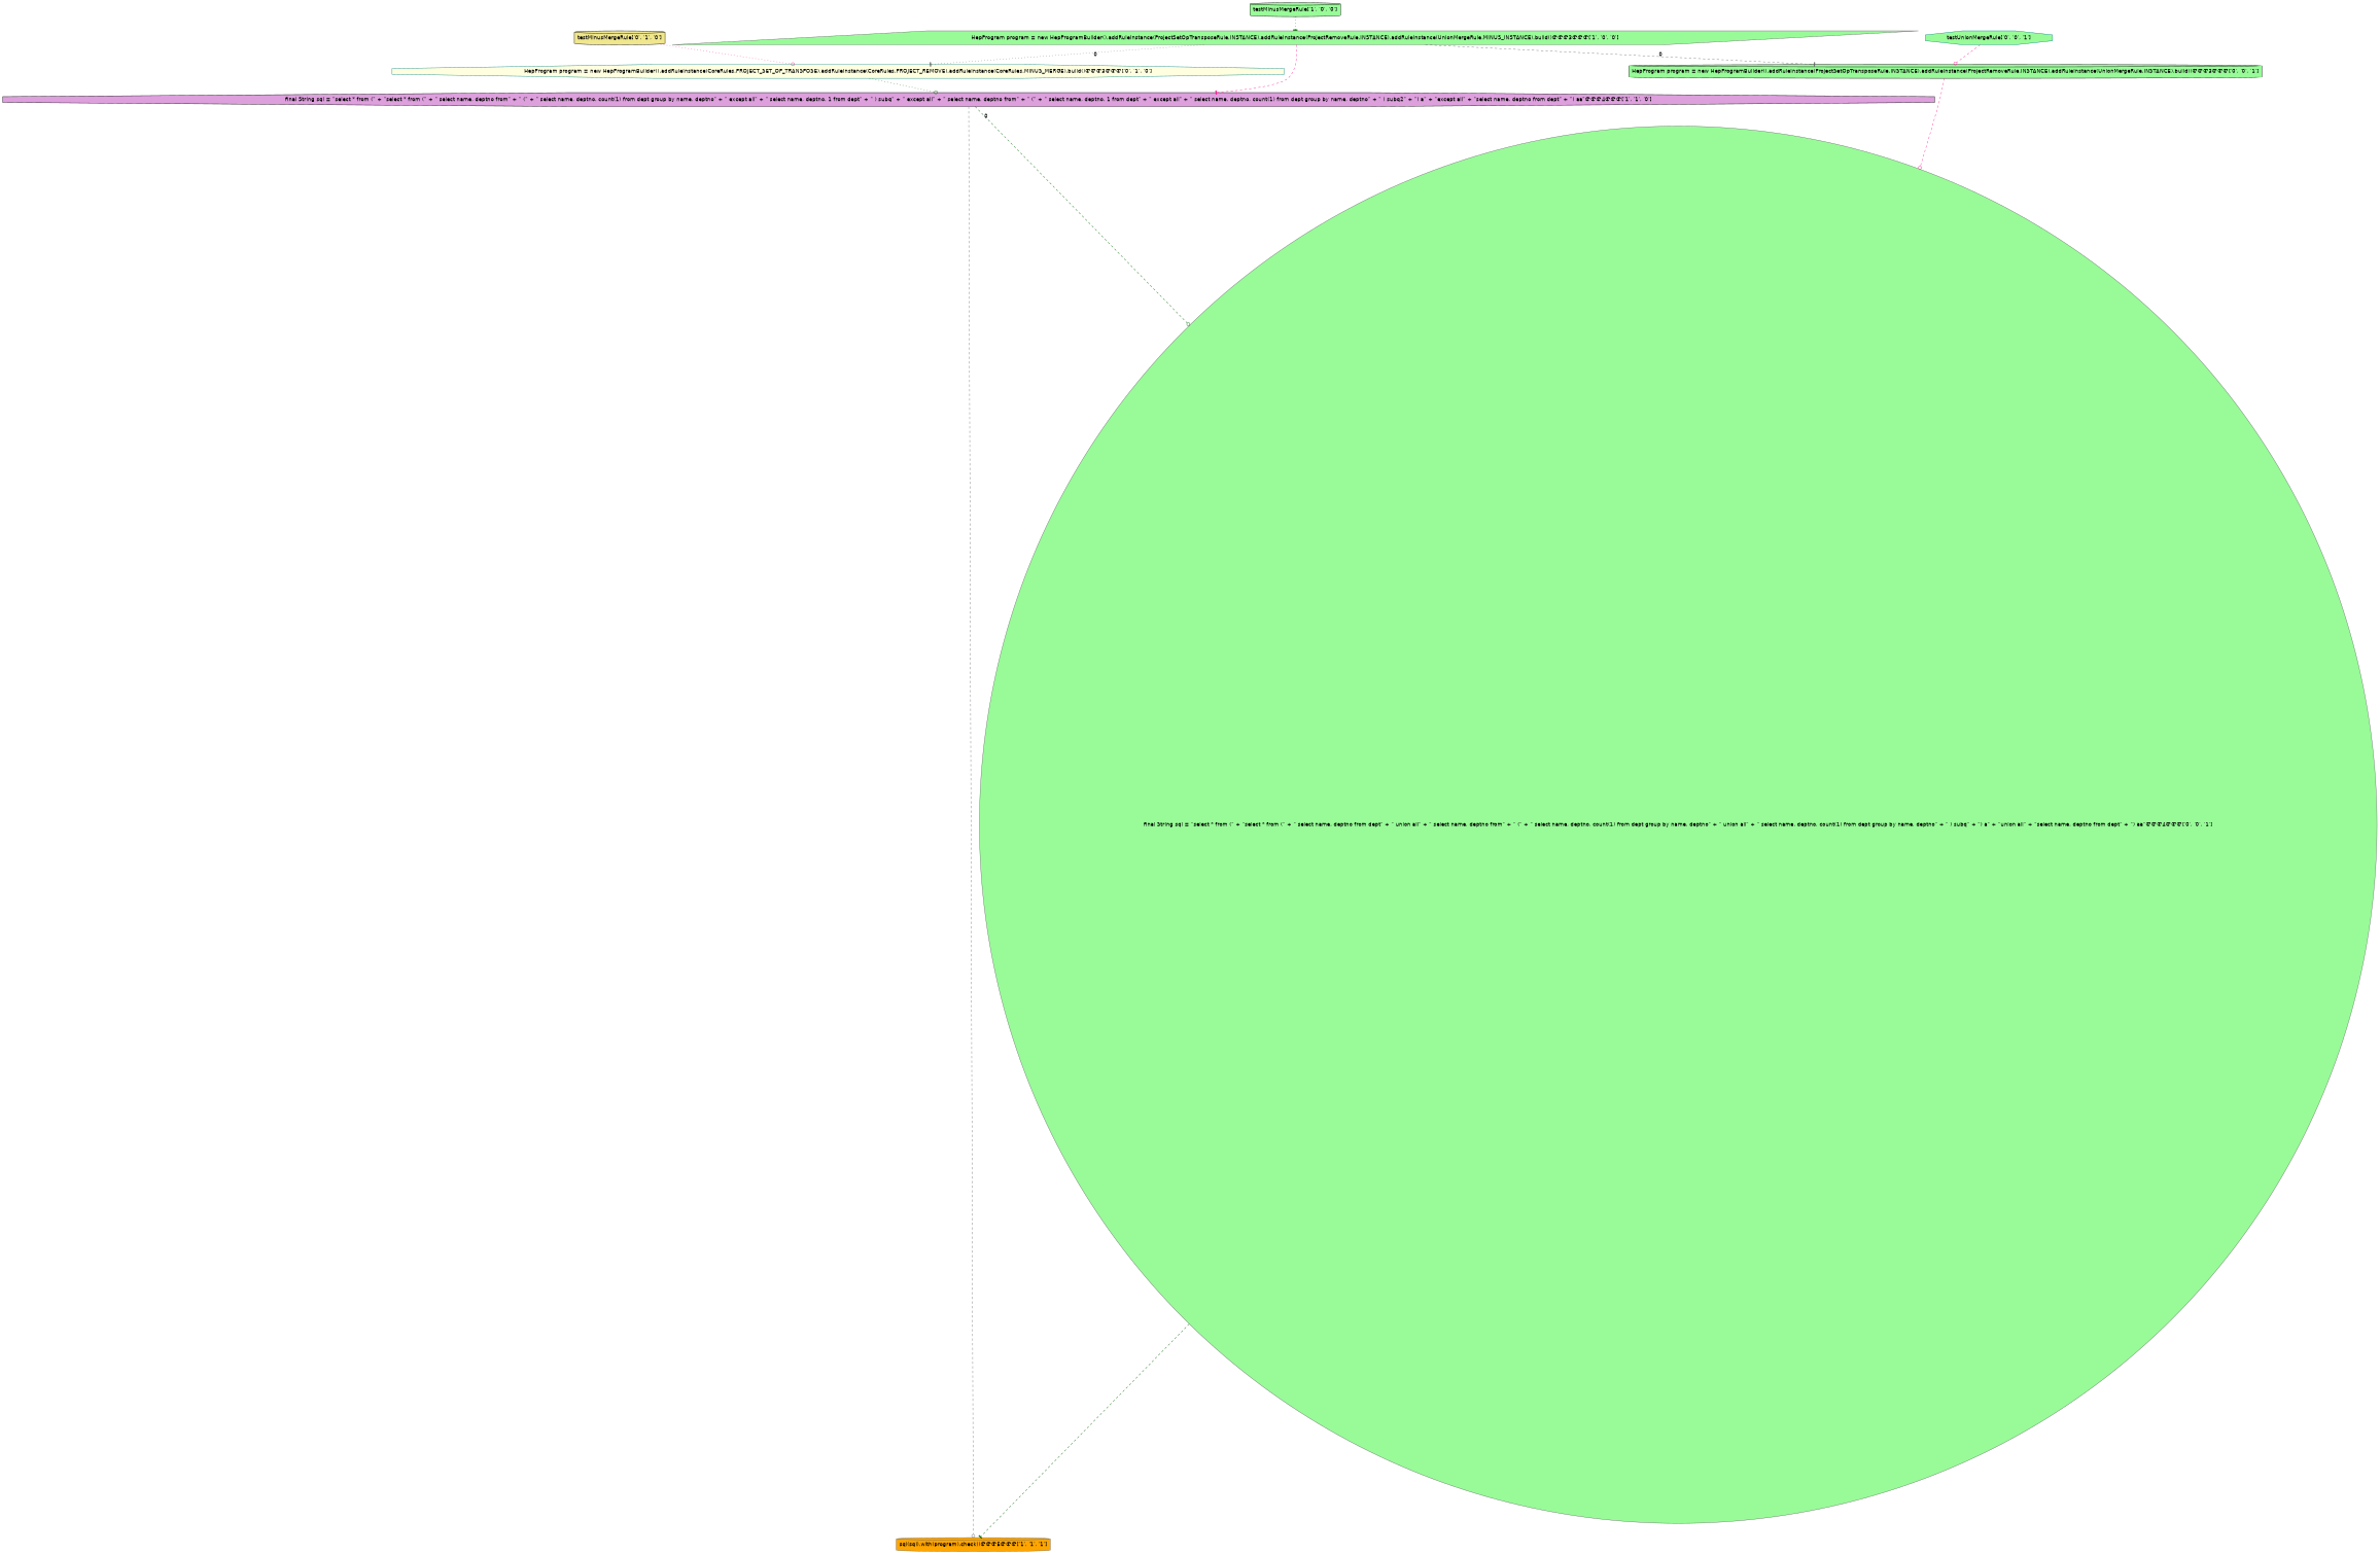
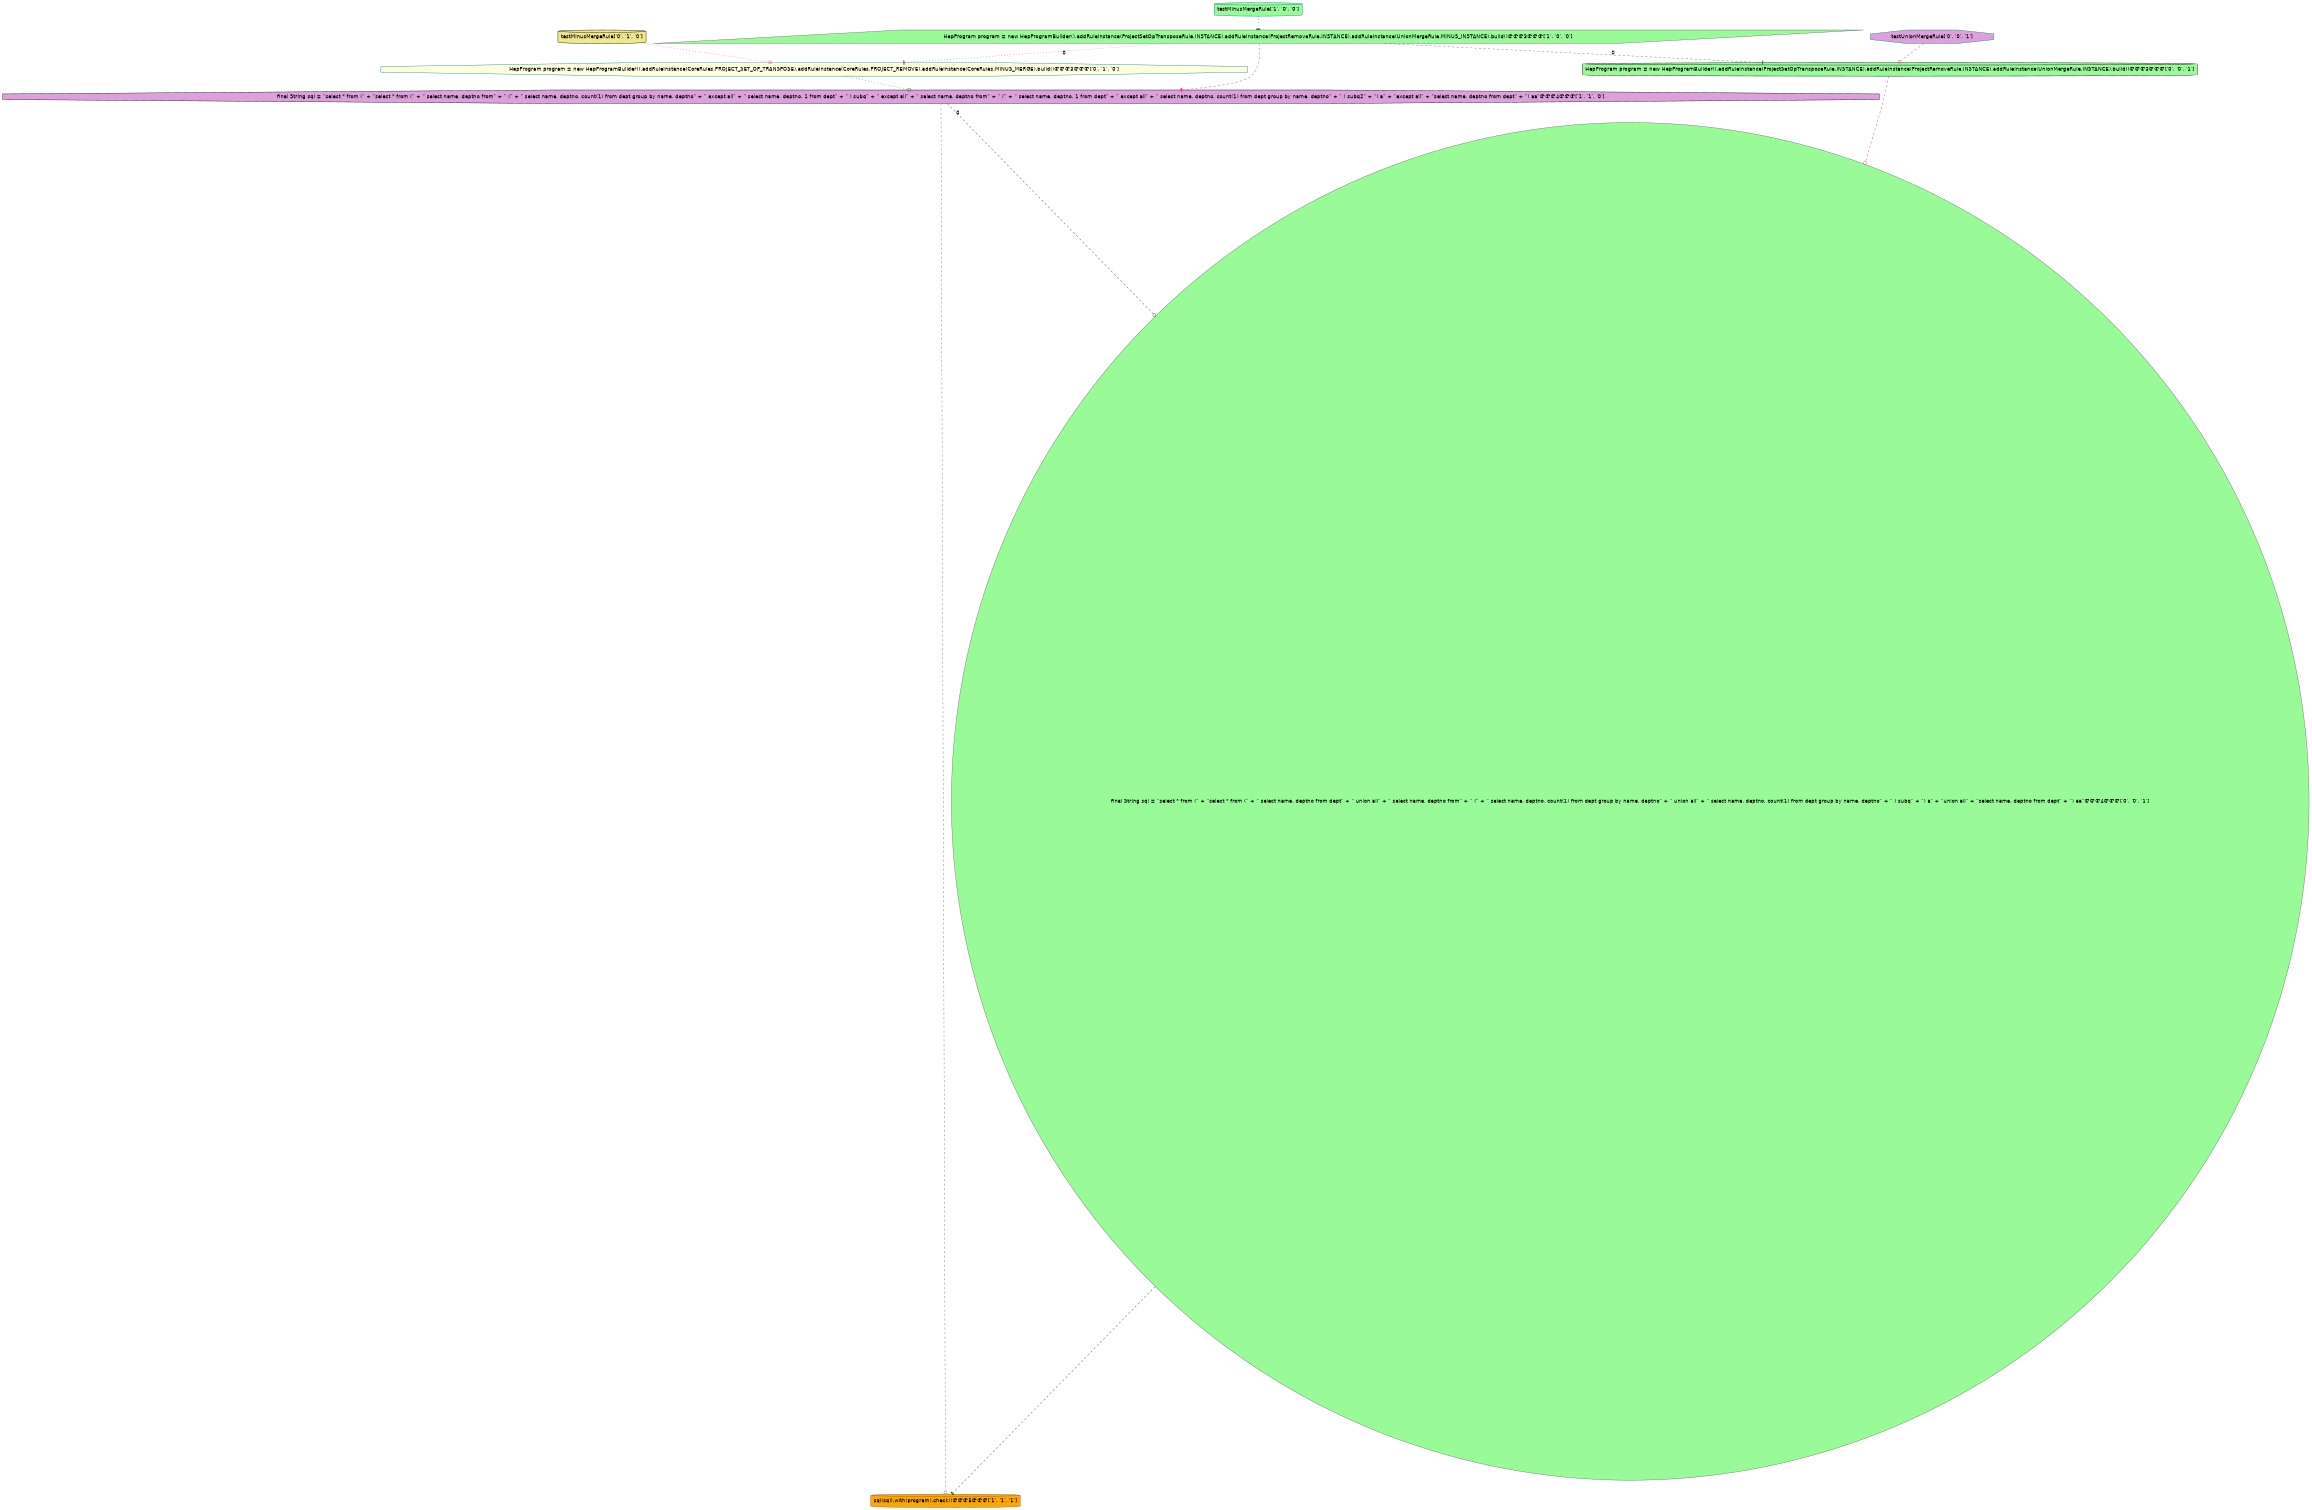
  digraph {
    fontname="DejaVu Sans"
    node [color=black fillcolor=palegreen fontname="DejaVu Sans" shape=cylinder style=filled]
    edge [arrowhead=odot color=darkgreen fontname="DejaVu Sans" style=dashed]
    n1 [color=teal fillcolor=lightyellow label="HepProgram program = new HepProgramBuilder().addRuleInstance(CoreRules.PROJECT_SET_OP_TRANSPOSE).addRuleInstance(CoreRules.PROJECT_REMOVE).addRuleInstance(CoreRules.MINUS_MERGE).build()@@@3@@@['0', '1', '0']" shape=octagon]
    n2 [fillcolor=plum label="final String sql = \"select * from (\" + \"select * from (\" + \" select name, deptno from\" + \" (\" + \" select name, deptno, count(1) from dept group by name, deptno\" + \" except all\" + \" select name, deptno, 1 from dept\" + \" ) subq\" + \" except all\" + \" select name, deptno from\" + \" (\" + \" select name, deptno, 1 from dept\" + \" except all\" + \" select name, deptno, count(1) from dept group by name, deptno\" + \" ) subq2\" + \") a\" + \"except all\" + \"select name, deptno from dept\" + \") aa\"@@@4@@@['1', '1', '0']" shape=octagon]
    n3 [color=gray40 label="final String sql = \"select * from (\" + \"select * from (\" + \" select name, deptno from dept\" + \" union all\" + \" select name, deptno from\" + \" (\" + \" select name, deptno, count(1) from dept group by name, deptno\" + \" union all\" + \" select name, deptno, count(1) from dept group by name, deptno\" + \" ) subq\" + \") a\" + \"union all\" + \"select name, deptno from dept\" + \") aa\"@@@4@@@['0', '0', '1']" shape=circle]
    n4 [color=gray40 fillcolor=orange label="sql(sql).with(program).check()@@@5@@@['1', '1', '1']"]
    n5 [color=gray40 label="HepProgram program = new HepProgramBuilder().addRuleInstance(ProjectSetOpTransposeRule.INSTANCE).addRuleInstance(ProjectRemoveRule.INSTANCE).addRuleInstance(UnionMergeRule.MINUS_INSTANCE).build()@@@3@@@['1', '0', '0']" shape=parallelogram]
    n6 [label="HepProgram program = new HepProgramBuilder().addRuleInstance(ProjectSetOpTransposeRule.INSTANCE).addRuleInstance(ProjectRemoveRule.INSTANCE).addRuleInstance(UnionMergeRule.INSTANCE).build()@@@3@@@['0', '0', '1']"]
-   n7 [color=teal label="testUnionMergeRule['0', '0', '1']" shape=octagon]
-   n8 [label="testMinusMergeRule['1', '0', '0']"]
+   n7 [color=teal fillcolor=plum label="testUnionMergeRule['0', '0', '1']" shape=octagon]
+   n8 [color=teal label="testMinusMergeRule['1', '0', '0']"]
    n9 [fillcolor=khaki label="testMinusMergeRule['0', '1', '0']"]
    n1 -> n2 [style=dotted]
    n2 -> n3 [label=0]
    n2 -> n4 [color=gray40]
    n3 -> n4 [arrowhead=tee]
    n5 -> n1 [arrowhead=tee color=gray40 label=0 style=dotted]
    n5 -> n2 [arrowhead=tee color=deeppink]
    n5 -> n6 [arrowhead=tee color=gray40 label=0]
    n6 -> n3 [color=deeppink]
    n7 -> n6 [color=deeppink]
    n8 -> n5 [arrowhead=tee style=dotted]
    n9 -> n1 [color=deeppink style=dotted]
  }
